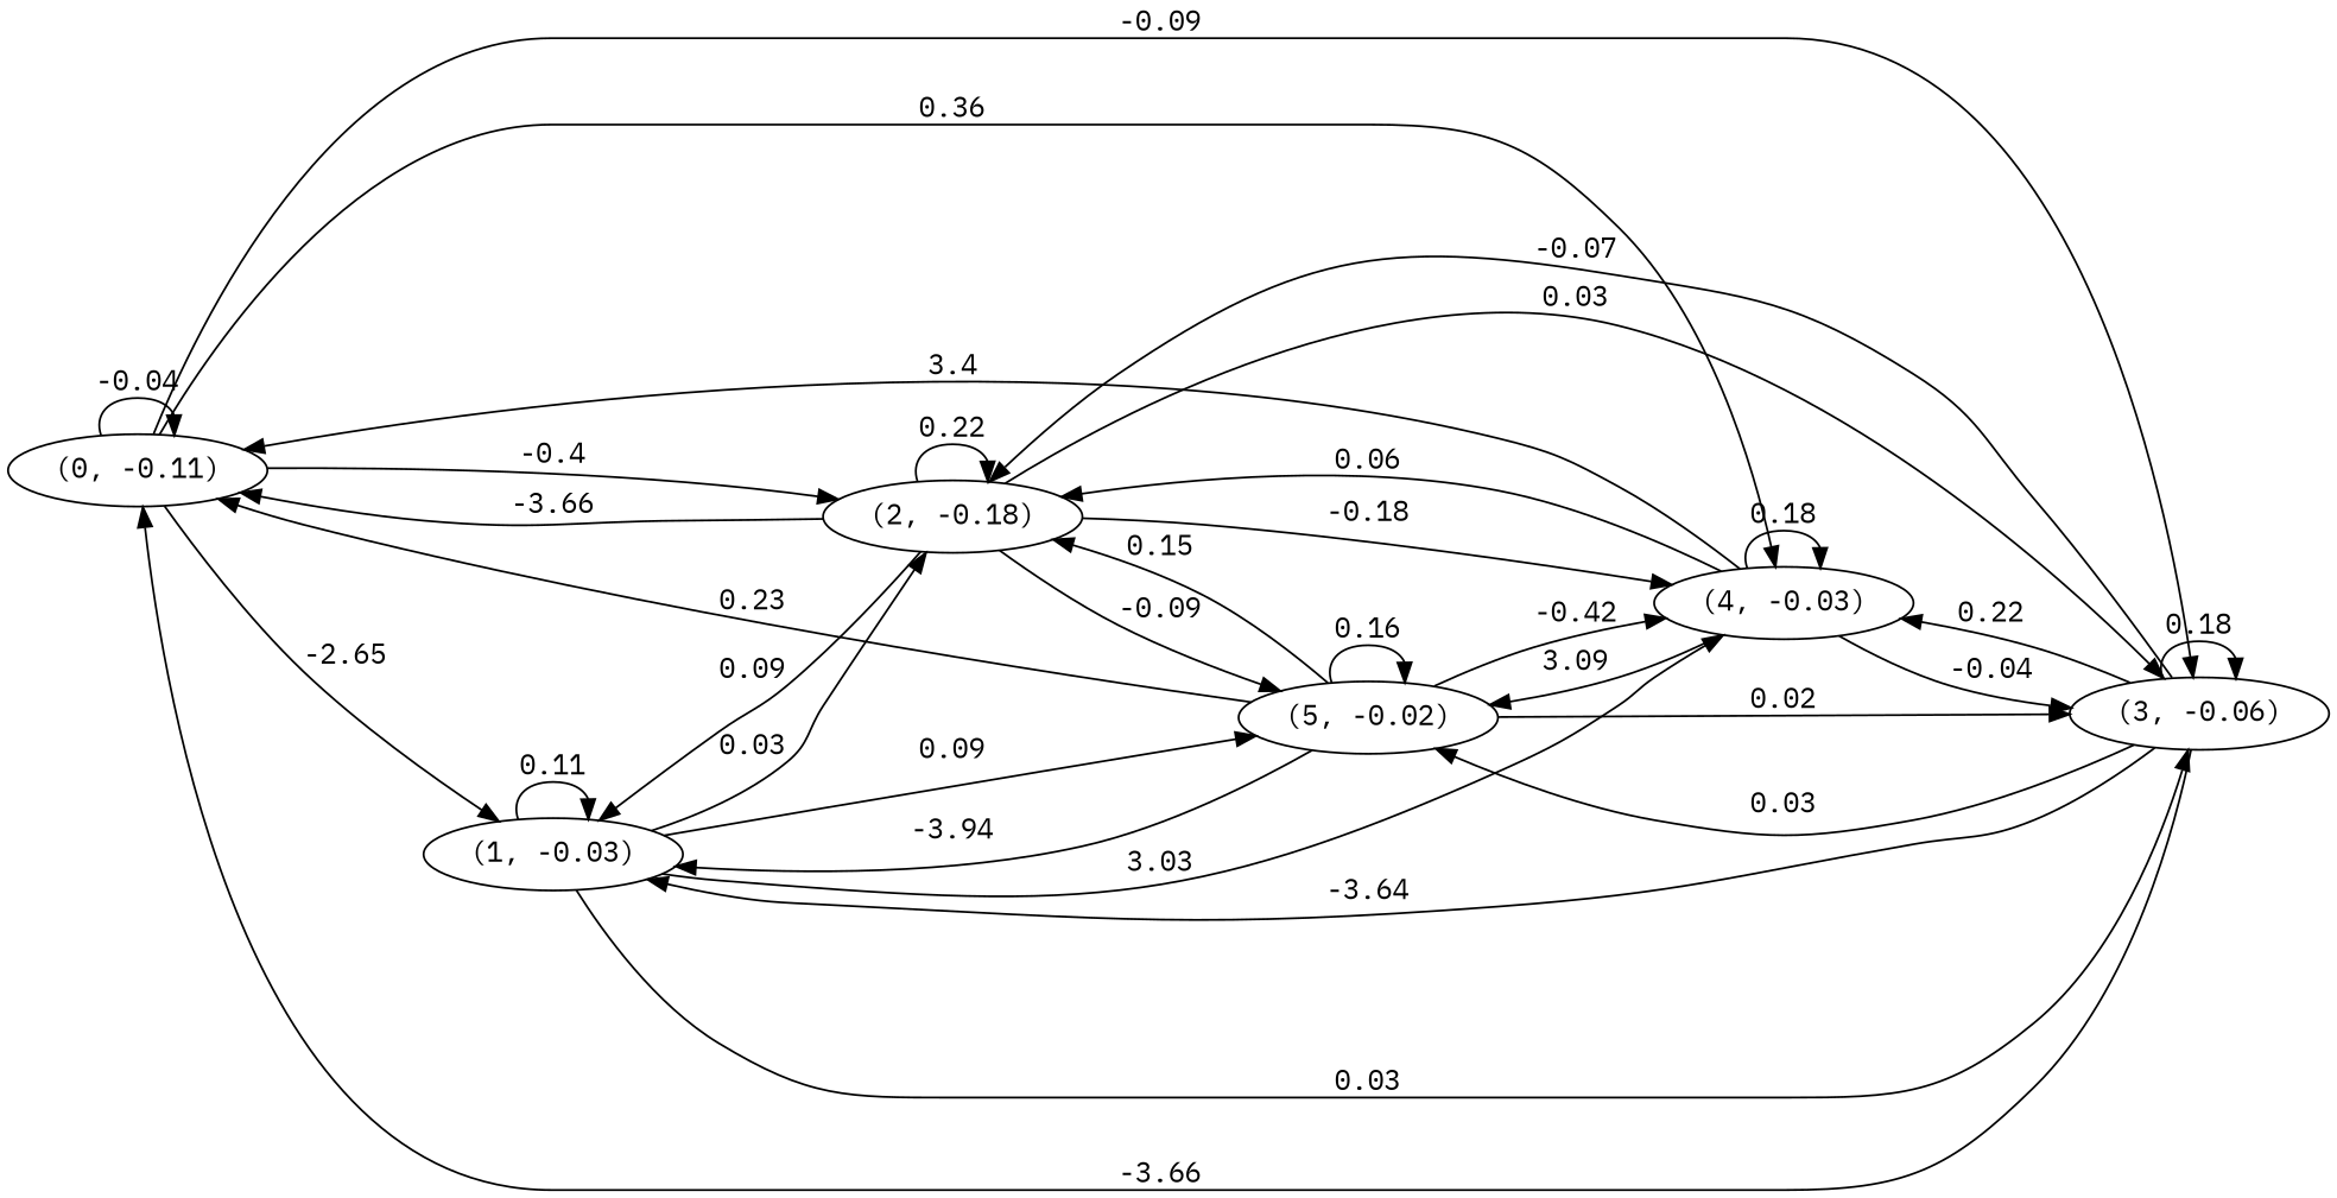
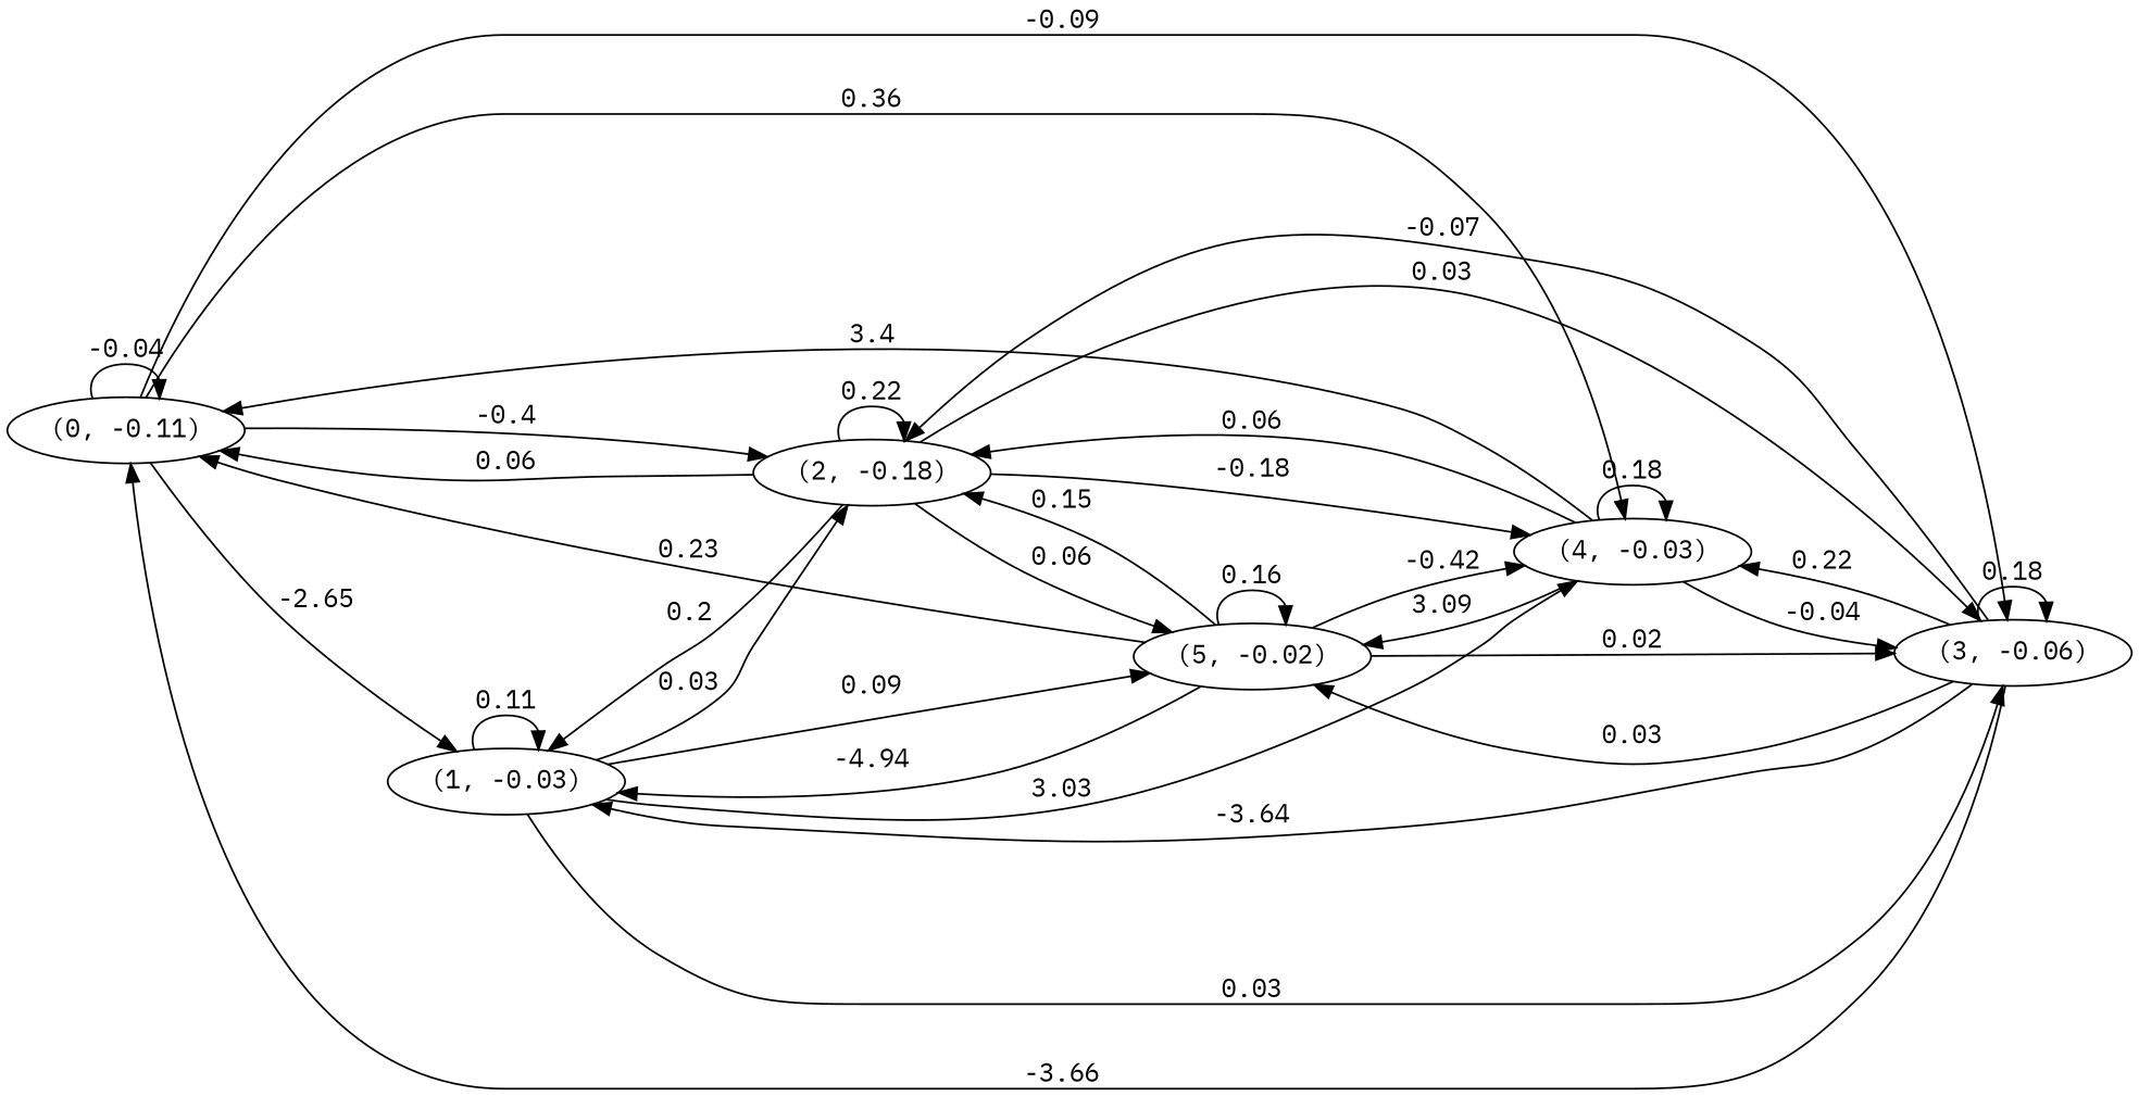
  digraph {
    fontname="IBM Plex Mono"
    rankdir=LR
    node [fontname="IBM Plex Mono"]
    edge [fontname="IBM Plex Mono"]
    n1 [label="(0, -0.11)"]
    n2 [label="(1, -0.03)"]
    n3 [label="(2, -0.18)"]
    n4 [label="(3, -0.06)"]
    n5 [label="(4, -0.03)"]
    n6 [label="(5, -0.02)"]
    n1 -> n1 [label=-0.04]
    n1 -> n2 [label=-2.65]
    n1 -> n3 [label=-0.4]
    n1 -> n4 [label=-0.09]
    n1 -> n5 [label=0.36]
    n2 -> n2 [label=0.11]
    n2 -> n3 [label=0.03]
    n2 -> n4 [label=0.03]
    n2 -> n5 [label=3.03]
    n2 -> n6 [label=0.09]
-   n3 -> n1 [label=-3.66]
-   n3 -> n2 [label=0.09]
+   n3 -> n1 [label=0.06]
+   n3 -> n2 [label=0.2]
    n3 -> n3 [label=0.22]
    n3 -> n4 [label=0.03]
    n3 -> n5 [label=-0.18]
-   n3 -> n6 [label=-0.09]
+   n3 -> n6 [label=0.06]
    n4 -> n1 [label=-3.66]
    n4 -> n2 [label=-3.64]
    n4 -> n3 [label=-0.07]
    n4 -> n4 [label=0.18]
    n4 -> n5 [label=0.22]
    n4 -> n6 [label=0.03]
    n5 -> n1 [label=3.4]
    n5 -> n3 [label=0.06]
    n5 -> n4 [label=-0.04]
    n5 -> n5 [label=0.18]
    n5 -> n6 [label=3.09]
    n6 -> n1 [label=0.23]
-   n6 -> n2 [label=-3.94]
+   n6 -> n2 [label=-4.94]
    n6 -> n3 [label=0.15]
    n6 -> n4 [label=0.02]
    n6 -> n5 [label=-0.42]
    n6 -> n6 [label=0.16]
  }
